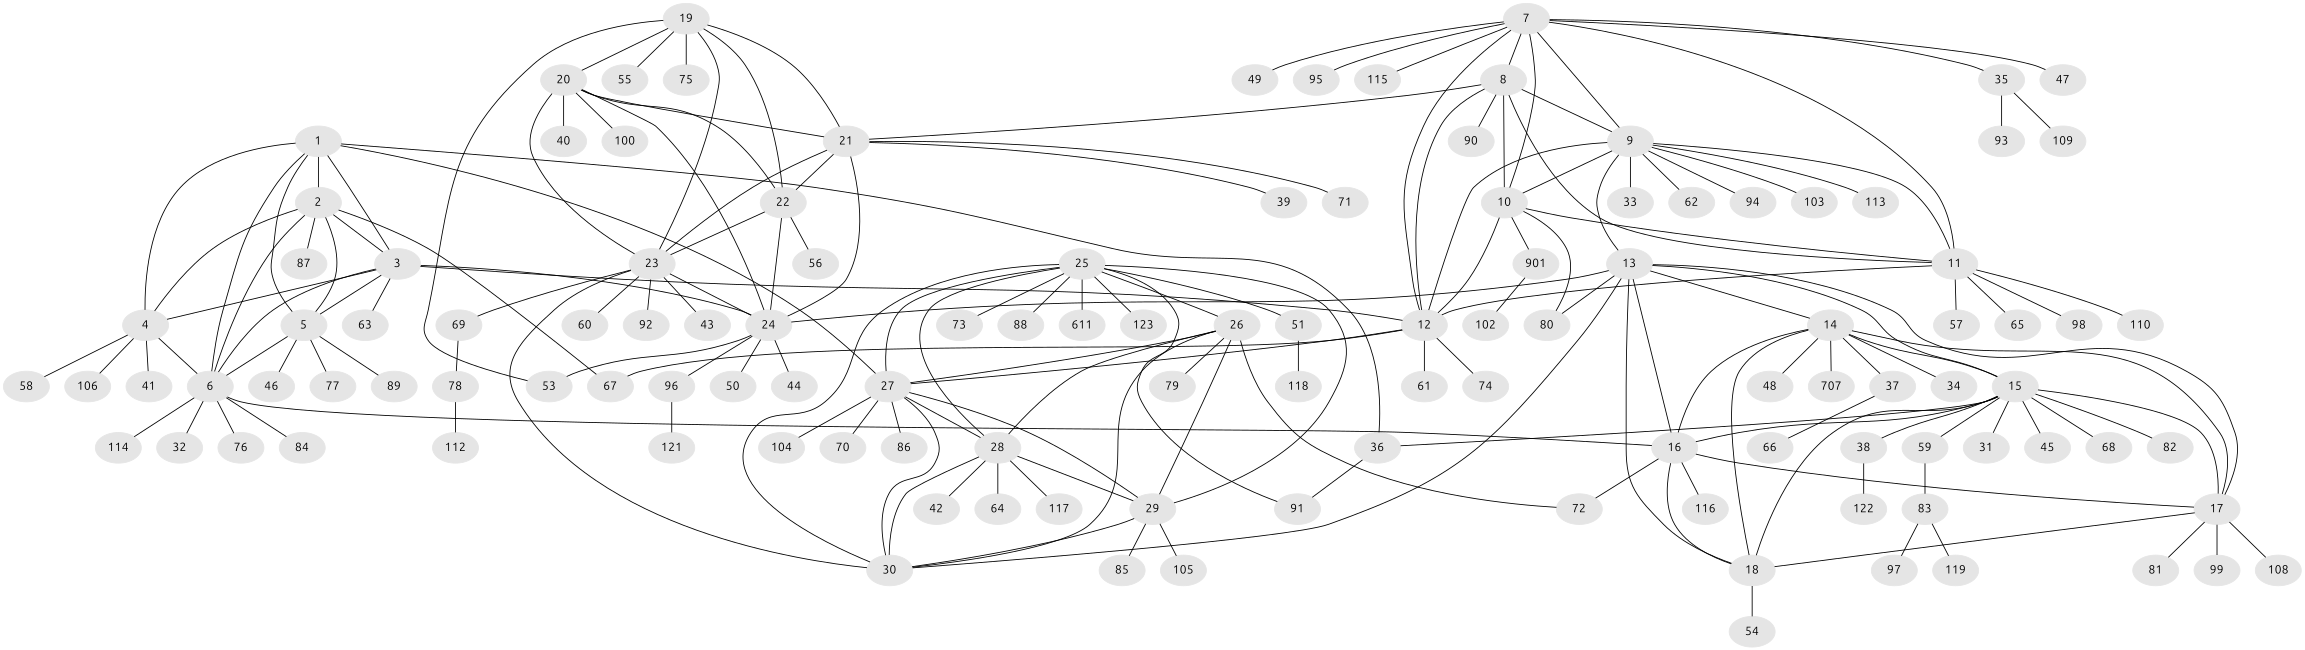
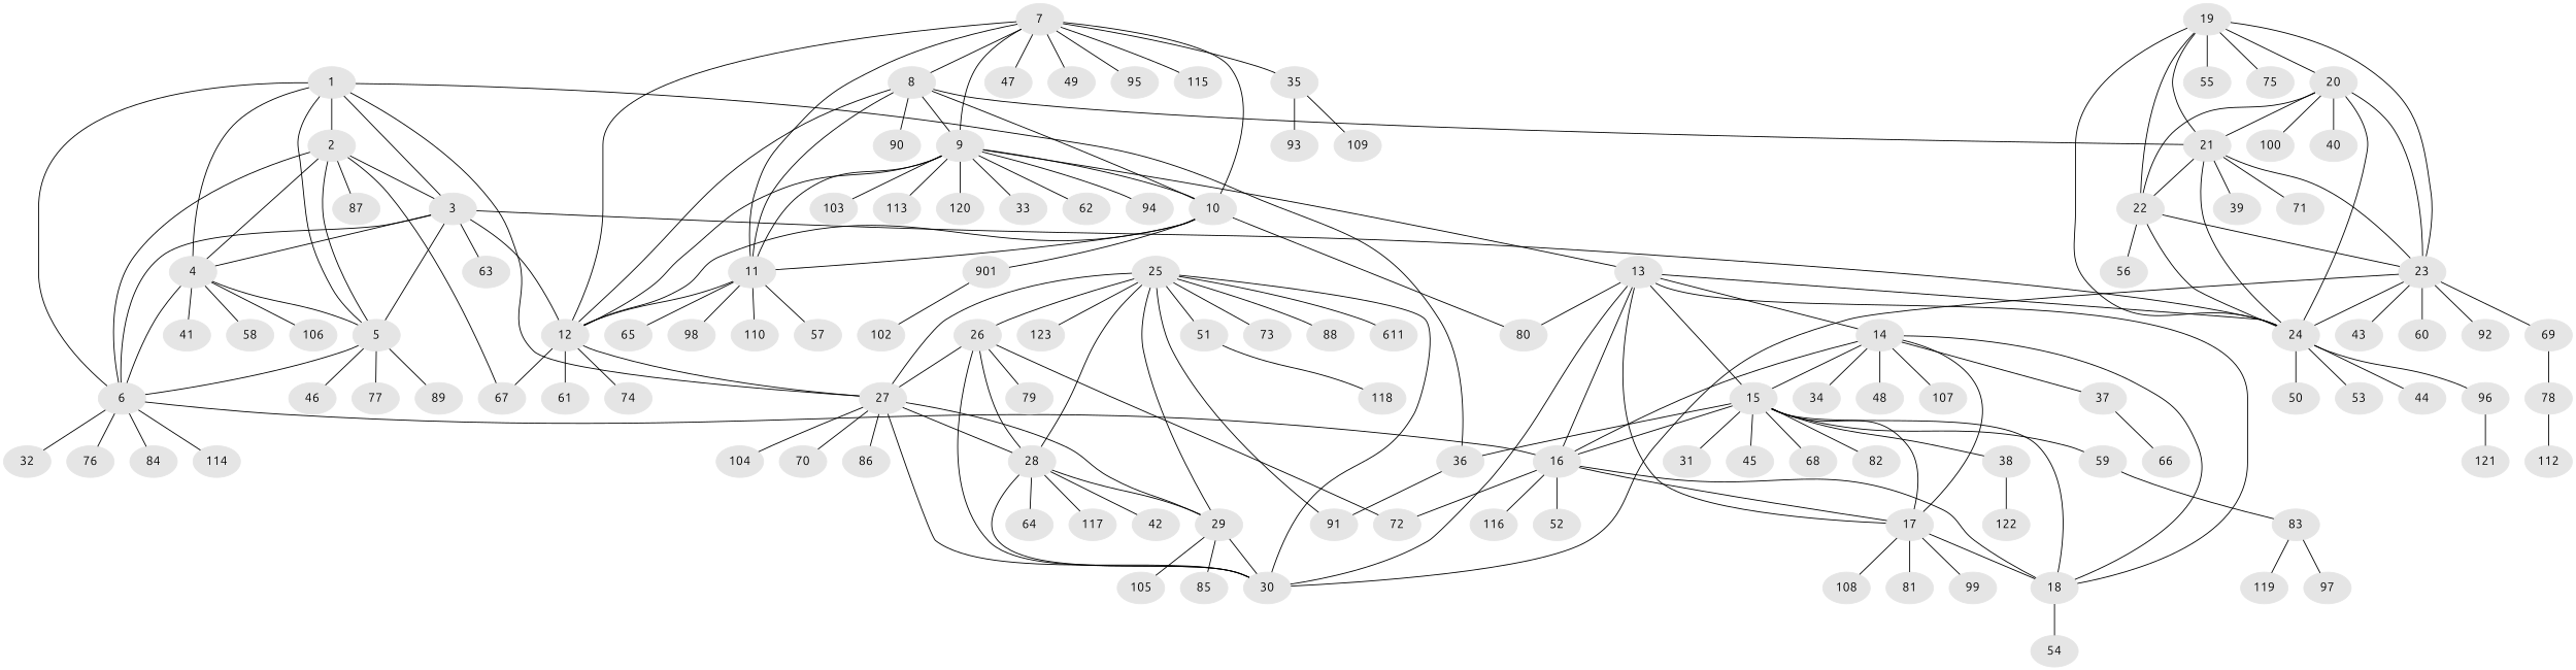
  graph {
    fontname=Ubuntu
    node [color=gray90 fontname=Ubuntu style=filled]
    edge [fontname=Ubuntu]
    1
    2
    3
    4
    5
    6
    27
    36
    67
    87
    12
    24
    63
    41
    58
    106
    46
    77
    89
    16
    32
    76
    84
    114
    30
    28
    29
    70
    86
    104
    91
    61
    74
    53
    44
    50
    96
    17
    18
+   52
    72
    116
    7
    8
    9
    10
    11
    35
    47
    49
    95
    115
    21
    90
    13
    33
    62
    94
    103
    113
+   120
    80
    n63 [label=901]
    57
    65
    98
    110
    93
    109
    22
    23
    39
    71
    14
    15
    102
    34
    37
    48
-   107 [label=707]
+   107
    31
    38
    45
    59
    68
    82
    81
    99
    108
    54
    66
    122
    83
    19
    20
    55
    75
    40
    100
    56
    43
    60
    69
    92
    78
    121
    25
    26
    51
    73
    88
    n112 [label=611]
    123
    79
    42
    64
    117
    85
    105
    118
    97
    119
    112
    1 -- 2
    1 -- 3
    1 -- 4
    1 -- 5
    1 -- 6
    1 -- 27
    1 -- 36
    2 -- 3
    2 -- 4
    2 -- 5
    2 -- 6
    2 -- 67
    2 -- 87
    3 -- 4
    3 -- 5
    3 -- 6
    3 -- 12
    3 -- 24
    3 -- 63
+   4 -- 5
    4 -- 6
    4 -- 41
    4 -- 58
    4 -- 106
    5 -- 6
    5 -- 46
    5 -- 77
    5 -- 89
    6 -- 16
    6 -- 32
    6 -- 76
    6 -- 84
    6 -- 114
    27 -- 30
    27 -- 28
    27 -- 29
    27 -- 70
    27 -- 86
    27 -- 104
    36 -- 91
    12 -- 27
    12 -- 67
    12 -- 61
    12 -- 74
    24 -- 53
    24 -- 44
    24 -- 50
    24 -- 96
    16 -- 17
    16 -- 18
+   16 -- 52
    16 -- 72
    16 -- 116
    28 -- 30
    28 -- 29
    28 -- 42
    28 -- 64
    28 -- 117
    29 -- 30
    29 -- 85
    29 -- 105
    96 -- 121
    17 -- 18
    17 -- 81
    17 -- 99
    17 -- 108
    18 -- 54
    7 -- 12
    7 -- 8
    7 -- 9
    7 -- 10
    7 -- 11
    7 -- 35
    7 -- 47
    7 -- 49
    7 -- 95
    7 -- 115
    8 -- 12
    8 -- 9
    8 -- 10
    8 -- 11
    8 -- 21
    8 -- 90
    9 -- 12
    9 -- 10
    9 -- 11
    9 -- 13
    9 -- 33
    9 -- 62
    9 -- 94
    9 -- 103
    9 -- 113
+   9 -- 120
    10 -- 12
    10 -- 11
    10 -- 80
    10 -- n63
    11 -- 12
    11 -- 57
    11 -- 65
    11 -- 98
    11 -- 110
    35 -- 93
    35 -- 109
    21 -- 24
    21 -- 22
    21 -- 23
    21 -- 39
    21 -- 71
    13 -- 24
    13 -- 16
    13 -- 30
    13 -- 17
    13 -- 18
    13 -- 80
    13 -- 14
    13 -- 15
    n63 -- 102
    22 -- 24
    22 -- 23
    22 -- 56
    23 -- 24
    23 -- 30
    23 -- 43
    23 -- 60
    23 -- 69
    23 -- 92
    14 -- 16
    14 -- 17
    14 -- 18
    14 -- 15
    14 -- 34
    14 -- 37
    14 -- 48
    14 -- 107
    15 -- 36
    15 -- 16
    15 -- 17
    15 -- 18
    15 -- 31
    15 -- 38
    15 -- 45
    15 -- 59
    15 -- 68
    15 -- 82
    37 -- 66
    38 -- 122
    59 -- 83
    83 -- 97
    83 -- 119
-   19 -- 53
+   19 -- 24
    19 -- 21
    19 -- 22
    19 -- 23
    19 -- 20
    19 -- 55
    19 -- 75
    20 -- 24
    20 -- 21
    20 -- 22
    20 -- 23
    20 -- 40
    20 -- 100
    69 -- 78
    78 -- 112
    25 -- 27
    25 -- 30
    25 -- 28
    25 -- 29
    25 -- 91
    25 -- 26
    25 -- 51
    25 -- 73
    25 -- 88
    25 -- n112
    25 -- 123
    26 -- 27
    26 -- 30
    26 -- 28
-   26 -- 29
    26 -- 72
    26 -- 79
    51 -- 118
  }
